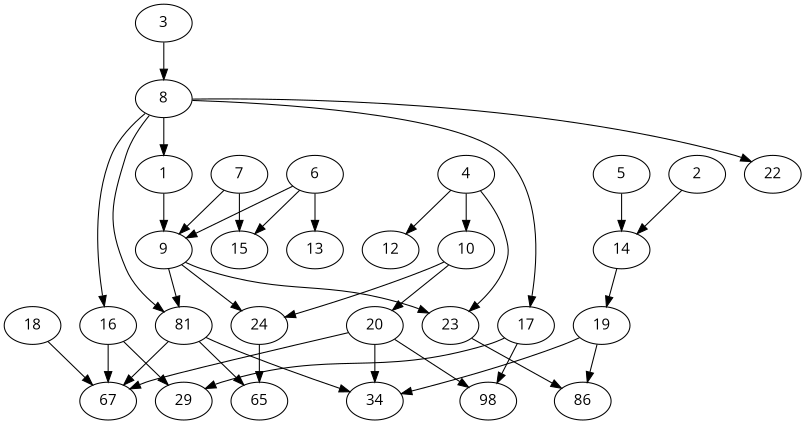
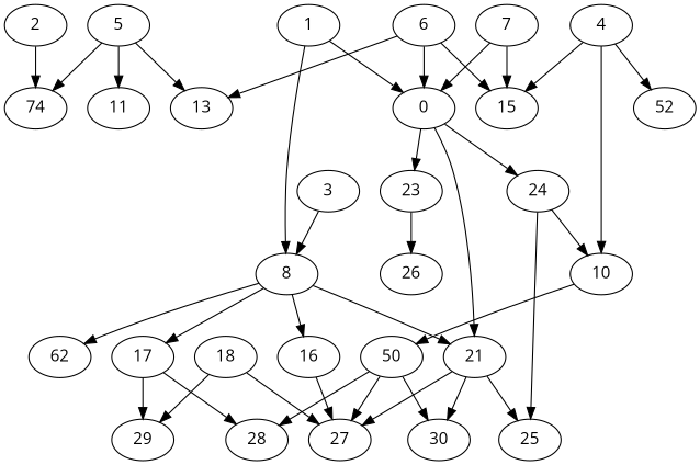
  digraph {
    fontname="Open Sans"
    node [alpha=0.19 fontname="Open Sans"]
    edge [fontname="Open Sans"]
    1 [alpha=0.12 expect_size=24168448]
    8 [alpha=0.08 expect_size=6805504]
-   9 [alpha=0.09 expect_size=43034624]
+   9 [alpha=0.09 expect_size=43034624 label=0]
    16 [alpha=0.03 expect_size=30574592]
    17 [alpha=0.02 expect_size=15010816]
-   21 [alpha=0.18 expect_size=44615680 label=81]
-   22 [alpha=0.15 expect_size=41638912]
+   21 [alpha=0.18 expect_size=44615680]
+   22 [alpha=0.15 expect_size=41638912 label=62]
    23 [expect_size=30670848]
    24 [alpha=0.00 expect_size=47945728]
-   27 [alpha=0.06 expect_size=30372864 label=67]
-   28 [alpha=0.11 expect_size=36151296 label=98]
+   27 [alpha=0.06 expect_size=30372864]
+   28 [alpha=0.11 expect_size=36151296]
    29 [alpha=0.13 expect_size=43259904]
-   30 [alpha=0.12 expect_size=31807488 label=34]
-   25 [alpha=0.09 expect_size=25869312 label=65]
-   26 [alpha=0.02 expect_size=22419456 label=86]
+   30 [alpha=0.12 expect_size=31807488]
+   25 [alpha=0.09 expect_size=25869312]
+   26 [alpha=0.02 expect_size=22419456]
    2 [alpha=0.17 expect_size=33456128]
-   14 [alpha=0.11 expect_size=6261760]
+   14 [alpha=0.11 expect_size=6261760 label=74]
    13 [alpha=0.07 expect_size=14513152]
-   19 [alpha=0.15 expect_size=25313280]
    18 [alpha=0.03 expect_size=5591040]
    3 [alpha=0.17 expect_size=20603904]
    4 [alpha=0.07 expect_size=46689280]
    10 [expect_size=47852544]
-   12 [alpha=0.15 expect_size=20575232]
+   12 [alpha=0.15 expect_size=20575232 label=52]
    15 [expect_size=21725184]
-   20 [alpha=0.12 expect_size=47242240]
+   20 [alpha=0.12 expect_size=47242240 label=50]
    5 [alpha=0.04 expect_size=21623808]
+   11 [expect_size=39764992]
    6 [alpha=0.13 expect_size=16567296]
    7 [alpha=0.16 expect_size=32242688]
-   8 -> 1
+   1 -> 8
    1 -> 9
    8 -> 16
    8 -> 17
    8 -> 21
    8 -> 22
    9 -> 21
    9 -> 23
    9 -> 24
    16 -> 27
    17 -> 28
    17 -> 29
    21 -> 27
    21 -> 30
    21 -> 25
    23 -> 26
    24 -> 25
    2 -> 14
-   14 -> 19
-   19 -> 30
-   19 -> 26
    18 -> 27
-   16 -> 29
+   18 -> 29
    3 -> 8
    4 -> 10
    4 -> 12
-   4 -> 23
-   10 -> 24
+   4 -> 15
+   24 -> 10
    10 -> 20
    20 -> 27
    20 -> 28
    20 -> 30
    5 -> 14
+   5 -> 13
+   5 -> 11
    6 -> 9
    6 -> 13
    6 -> 15
    7 -> 9
    7 -> 15
  }
